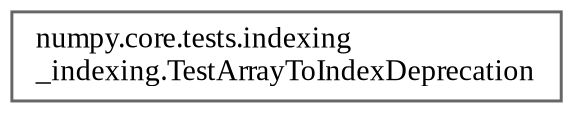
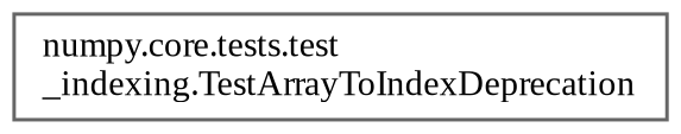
  digraph {
    rankdir=TB
    fontname="Liberation Serif"
-   n1 [color=grey40 fillcolor=white fontname="Liberation Serif" fontsize=10 height=0.2 label="numpy.core.tests.indexing\l_indexing.TestArrayToIndexDeprecation" shape=box style=filled width=0.4]
+   n1 [color=grey40 fillcolor=white fontname="Liberation Serif" fontsize=10 height=0.2 label="numpy.core.tests.test\l_indexing.TestArrayToIndexDeprecation" shape=box style=filled width=0.4]
  }
